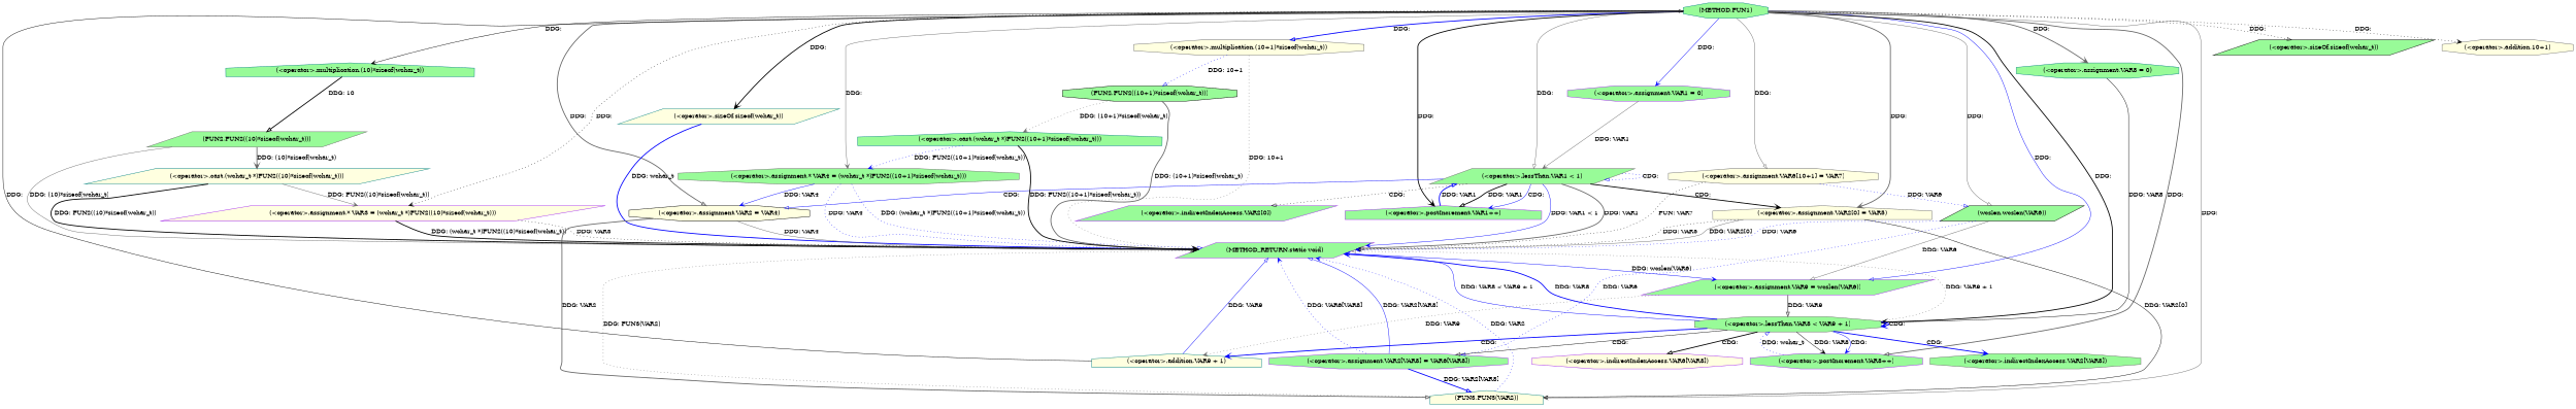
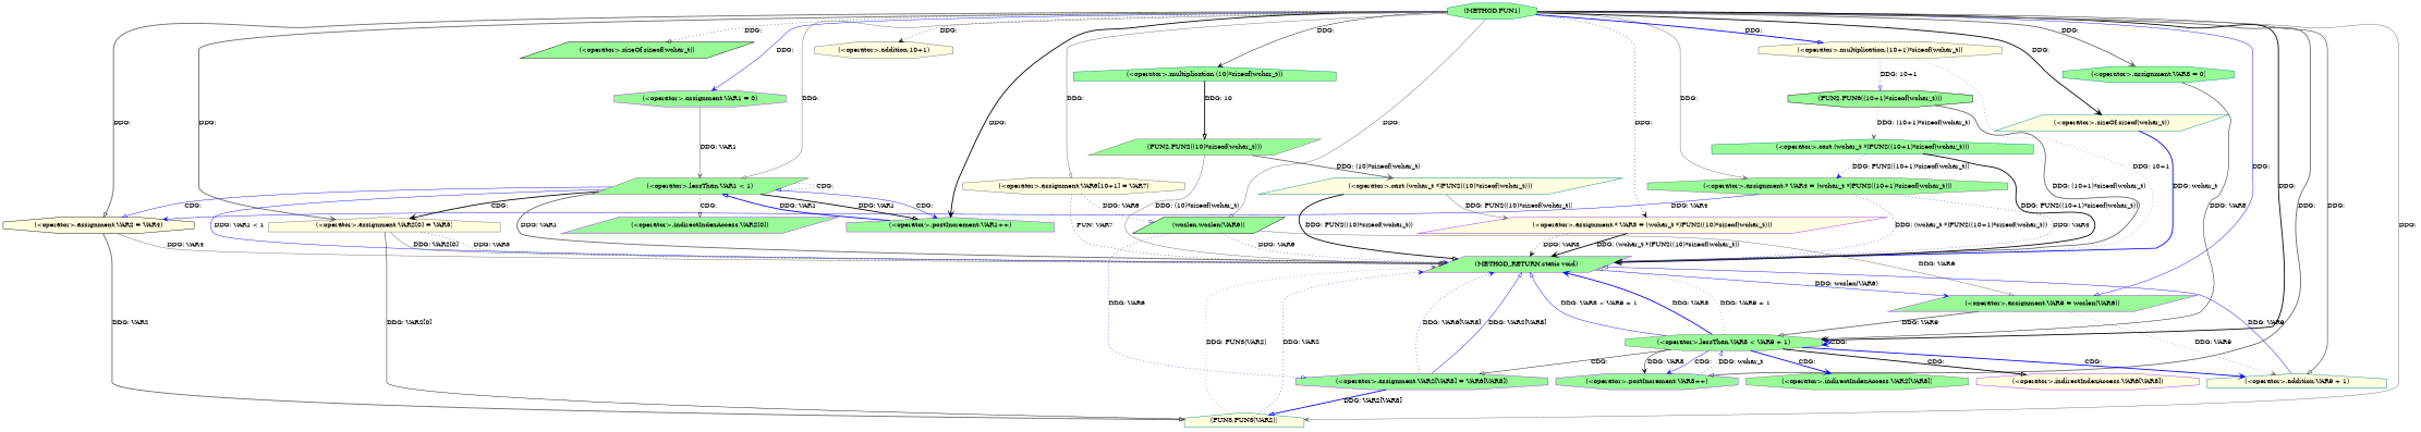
  digraph {
    node [color=purple fillcolor=palegreen shape=octagon style=filled]
    edge [arrowhead=vee color=blue style=solid]
    n1 [color=teal label="(METHOD,FUN1)"]
    n2 [fillcolor=lightyellow label="(<operator>.assignment,* VAR3 = (wchar_t *)FUN2((10)*sizeof(wchar_t)))" shape=parallelogram]
    n3 [color=teal label="(<operator>.multiplication,(10)*sizeof(wchar_t))" shape=house]
    n4 [color=black label="(<operator>.sizeOf,sizeof(wchar_t))" shape=parallelogram]
    n5 [color=gray40 label="(<operator>.assignment,* VAR4 = (wchar_t *)FUN2((10+1)*sizeof(wchar_t)))"]
    n6 [color=gray40 fillcolor=lightyellow label="(<operator>.multiplication,(10+1)*sizeof(wchar_t))"]
    n7 [color=gray40 fillcolor=lightyellow label="(<operator>.addition,10+1)"]
    n8 [color=teal fillcolor=lightyellow label="(<operator>.sizeOf,sizeof(wchar_t))" shape=parallelogram]
    n9 [label="(<operator>.assignment,VAR1 = 0)"]
    n10 [color=gray40 label="(<operator>.lessThan,VAR1 < 1)" shape=parallelogram]
    n11 [label="(<operator>.postIncrement,VAR1++)" shape=house]
    n12 [color=black fillcolor=lightyellow label="(<operator>.assignment,VAR2 = VAR4)"]
    n13 [color=gray40 fillcolor=lightyellow label="(<operator>.assignment,VAR2[0] = VAR5)" shape=house]
    n14 [color=gray40 fillcolor=lightyellow label="(<operator>.assignment,VAR6[10+1] = VAR7)"]
    n15 [label="(<operator>.assignment,VAR9 = wcslen(VAR6))" shape=parallelogram]
    n16 [color=black label="(wcslen,wcslen(VAR6))" shape=parallelogram]
    n17 [color=teal label="(<operator>.assignment,VAR8 = 0)"]
    n18 [color=gray40 label="(<operator>.lessThan,VAR8 < VAR9 + 1)"]
    n19 [color=teal fillcolor=lightyellow label="(<operator>.addition,VAR9 + 1)" shape=house]
    n20 [label="(<operator>.postIncrement,VAR8++)"]
    n21 [color=teal fillcolor=lightyellow label="(FUN3,FUN3(VAR2))" shape=house]
    n22 [label="(METHOD_RETURN,static void)" shape=parallelogram]
    n23 [color=gray40 label="(FUN2,FUN2((10)*sizeof(wchar_t)))" shape=parallelogram]
-   n24 [color=black label="(FUN2,FUN2((10+1)*sizeof(wchar_t)))"]
+   n24 [color=black label="(FUN2,FUN6((10+1)*sizeof(wchar_t)))"]
    n25 [label="(<operator>.indirectIndexAccess,VAR2[0])" shape=parallelogram]
    n26 [label="(<operator>.assignment,VAR2[VAR8] = VAR6[VAR8])"]
    n27 [color=gray40 label="(<operator>.indirectIndexAccess,VAR2[VAR8])"]
    n28 [fillcolor=lightyellow label="(<operator>.indirectIndexAccess,VAR6[VAR8])"]
    n29 [color=teal fillcolor=lightyellow label="(<operator>.cast,(wchar_t *)FUN2((10)*sizeof(wchar_t)))" shape=parallelogram]
    n30 [color=teal label="(<operator>.cast,(wchar_t *)FUN2((10+1)*sizeof(wchar_t)))" shape=house]
    n1 -> n2 [color=black label="DDG: " style=dotted]
    n1 -> n3 [color=black label="DDG: "]
    n1 -> n4 [arrowhead=onormal color=black label="DDG: " style=dotted]
    n1 -> n5 [color=gray40 label="DDG: "]
    n1 -> n6 [arrowhead=onormal label="DDG: " style=bold]
    n1 -> n7 [color=black label="DDG: " style=dotted]
    n1 -> n8 [color=black label="DDG: " style=bold]
    n1 -> n9 [label="DDG: "]
    n1 -> n10 [arrowhead=onormal color=gray40 label="DDG: "]
    n1 -> n11 [color=black label="DDG: " style=bold]
    n1 -> n12 [arrowhead=onormal color=gray40 label="DDG: " style=bold]
    n1 -> n13 [color=gray40 label="DDG: " style=bold]
    n1 -> n14 [arrowhead=onormal color=gray40 label="DDG: "]
    n1 -> n15 [arrowhead=onormal label="DDG: "]
    n1 -> n16 [arrowhead=onormal color=gray40 label="DDG: "]
    n1 -> n17 [color=gray40 label="DDG: " style=bold]
    n1 -> n18 [color=black label="DDG: " style=bold]
-   n19 -> n1 [arrowhead=onormal color=black label="DDG: "]
+   n1 -> n19 [arrowhead=onormal color=black label="DDG: "]
    n1 -> n20 [arrowhead=onormal color=gray40 label="DDG: " style=bold]
    n1 -> n21 [color=gray40 label="DDG: "]
    n2 -> n22 [color=black label="DDG: (wchar_t *)FUN2((10)*sizeof(wchar_t))" style=bold]
    n2 -> n22 [color=black label="DDG: VAR3" style=dotted]
    n3 -> n23 [arrowhead=onormal color=black label="DDG: 10" style=bold]
    n5 -> n12 [label="DDG: VAR4"]
    n5 -> n22 [arrowhead=onormal label="DDG: (wchar_t *)FUN2((10+1)*sizeof(wchar_t))" style=dotted]
    n5 -> n22 [label="DDG: VAR4" style=dotted]
    n6 -> n22 [color=gray40 label="DDG: 10+1" style=dotted]
    n6 -> n24 [arrowhead=onormal label="DDG: 10+1" style=dotted]
    n8 -> n22 [arrowhead=onormal label="DDG: wchar_t" style=bold]
    n9 -> n10 [color=gray40 label="DDG: VAR1"]
    n10 -> n10 [arrowhead=onormal label="CDG: " style=dotted]
    n10 -> n11 [arrowhead=onormal color=black label="DDG: VAR1" style=bold]
    n10 -> n11 [label="CDG: "]
    n10 -> n12 [arrowhead=onormal label="CDG: "]
    n10 -> n13 [color=black label="CDG: " style=bold]
    n10 -> n22 [label="DDG: VAR1 < 1"]
    n10 -> n22 [arrowhead=onormal color=gray40 label="DDG: VAR1" style=bold]
    n10 -> n25 [arrowhead=onormal color=black label="CDG: " style=dotted]
    n11 -> n10 [arrowhead=onormal label="DDG: VAR1" style=bold]
    n12 -> n21 [arrowhead=onormal color=gray40 label="DDG: VAR2" style=bold]
    n12 -> n22 [arrowhead=onormal color=gray40 label="DDG: VAR4"]
    n13 -> n21 [arrowhead=onormal color=black label="DDG: VAR2[0]"]
    n13 -> n22 [arrowhead=onormal color=gray40 label="DDG: VAR2[0]"]
    n13 -> n22 [color=black label="DDG: VAR5" style=dotted]
    n14 -> n16 [arrowhead=onormal label="DDG: VAR6" style=dotted]
    n14 -> n22 [arrowhead=onormal color=black label="FUN: VAR7" style=dotted]
    n15 -> n18 [arrowhead=onormal color=gray40 label="DDG: VAR9" style=bold]
    n15 -> n19 [color=gray40 label="DDG: VAR9" style=dotted]
    n16 -> n15 [arrowhead=onormal color=gray40 label="DDG: VAR6"]
    n16 -> n22 [label="DDG: VAR6" style=dotted]
    n16 -> n26 [arrowhead=onormal label="DDG: VAR6" style=dotted]
    n17 -> n18 [color=black label="DDG: VAR8"]
    n18 -> n18 [label="CDG: " style=bold]
    n18 -> n19 [label="CDG: " style=bold]
    n18 -> n20 [color=black label="DDG: VAR8"]
    n18 -> n20 [label="CDG: "]
    n18 -> n22 [label="DDG: VAR8" style=bold]
    n18 -> n22 [arrowhead=onormal label="DDG: VAR8 < VAR9 + 1"]
    n18 -> n22 [arrowhead=onormal color=gray40 label="DDG: VAR9 + 1" style=dotted]
    n18 -> n26 [arrowhead=onormal color=black label="CDG: "]
    n18 -> n27 [label="CDG: " style=bold]
    n18 -> n28 [arrowhead=onormal color=black label="CDG: " style=bold]
    n19 -> n22 [arrowhead=onormal label="DDG: VAR9"]
    n20 -> n18 [arrowhead=onormal label="DDG: wchar_t" style=dotted]
    n21 -> n22 [color=gray40 label="DDG: FUN3(VAR2)" style=dotted]
    n21 -> n22 [label="DDG: VAR2" style=dotted]
    n22 -> n15 [label="DDG: wcslen(VAR6)"]
    n23 -> n22 [color=gray40 label="DDG: (10)*sizeof(wchar_t)"]
    n23 -> n29 [color=gray40 label="DDG: (10)*sizeof(wchar_t)" style=bold]
    n24 -> n22 [arrowhead=onormal color=gray40 label="DDG: (10+1)*sizeof(wchar_t)" style=bold]
    n24 -> n30 [color=gray40 label="DDG: (10+1)*sizeof(wchar_t)" style=dotted]
    n26 -> n21 [arrowhead=onormal label="DDG: VAR2[VAR8]" style=bold]
    n26 -> n22 [arrowhead=onormal label="DDG: VAR2[VAR8]"]
    n26 -> n22 [label="DDG: VAR6[VAR8]" style=dotted]
    n29 -> n2 [color=gray40 label="DDG: FUN2((10)*sizeof(wchar_t))"]
    n29 -> n22 [arrowhead=onormal color=black label="DDG: FUN2((10)*sizeof(wchar_t))" style=bold]
    n30 -> n5 [label="DDG: FUN2((10+1)*sizeof(wchar_t))" style=dotted]
    n30 -> n22 [color=black label="DDG: FUN2((10+1)*sizeof(wchar_t))" style=bold]
  }
